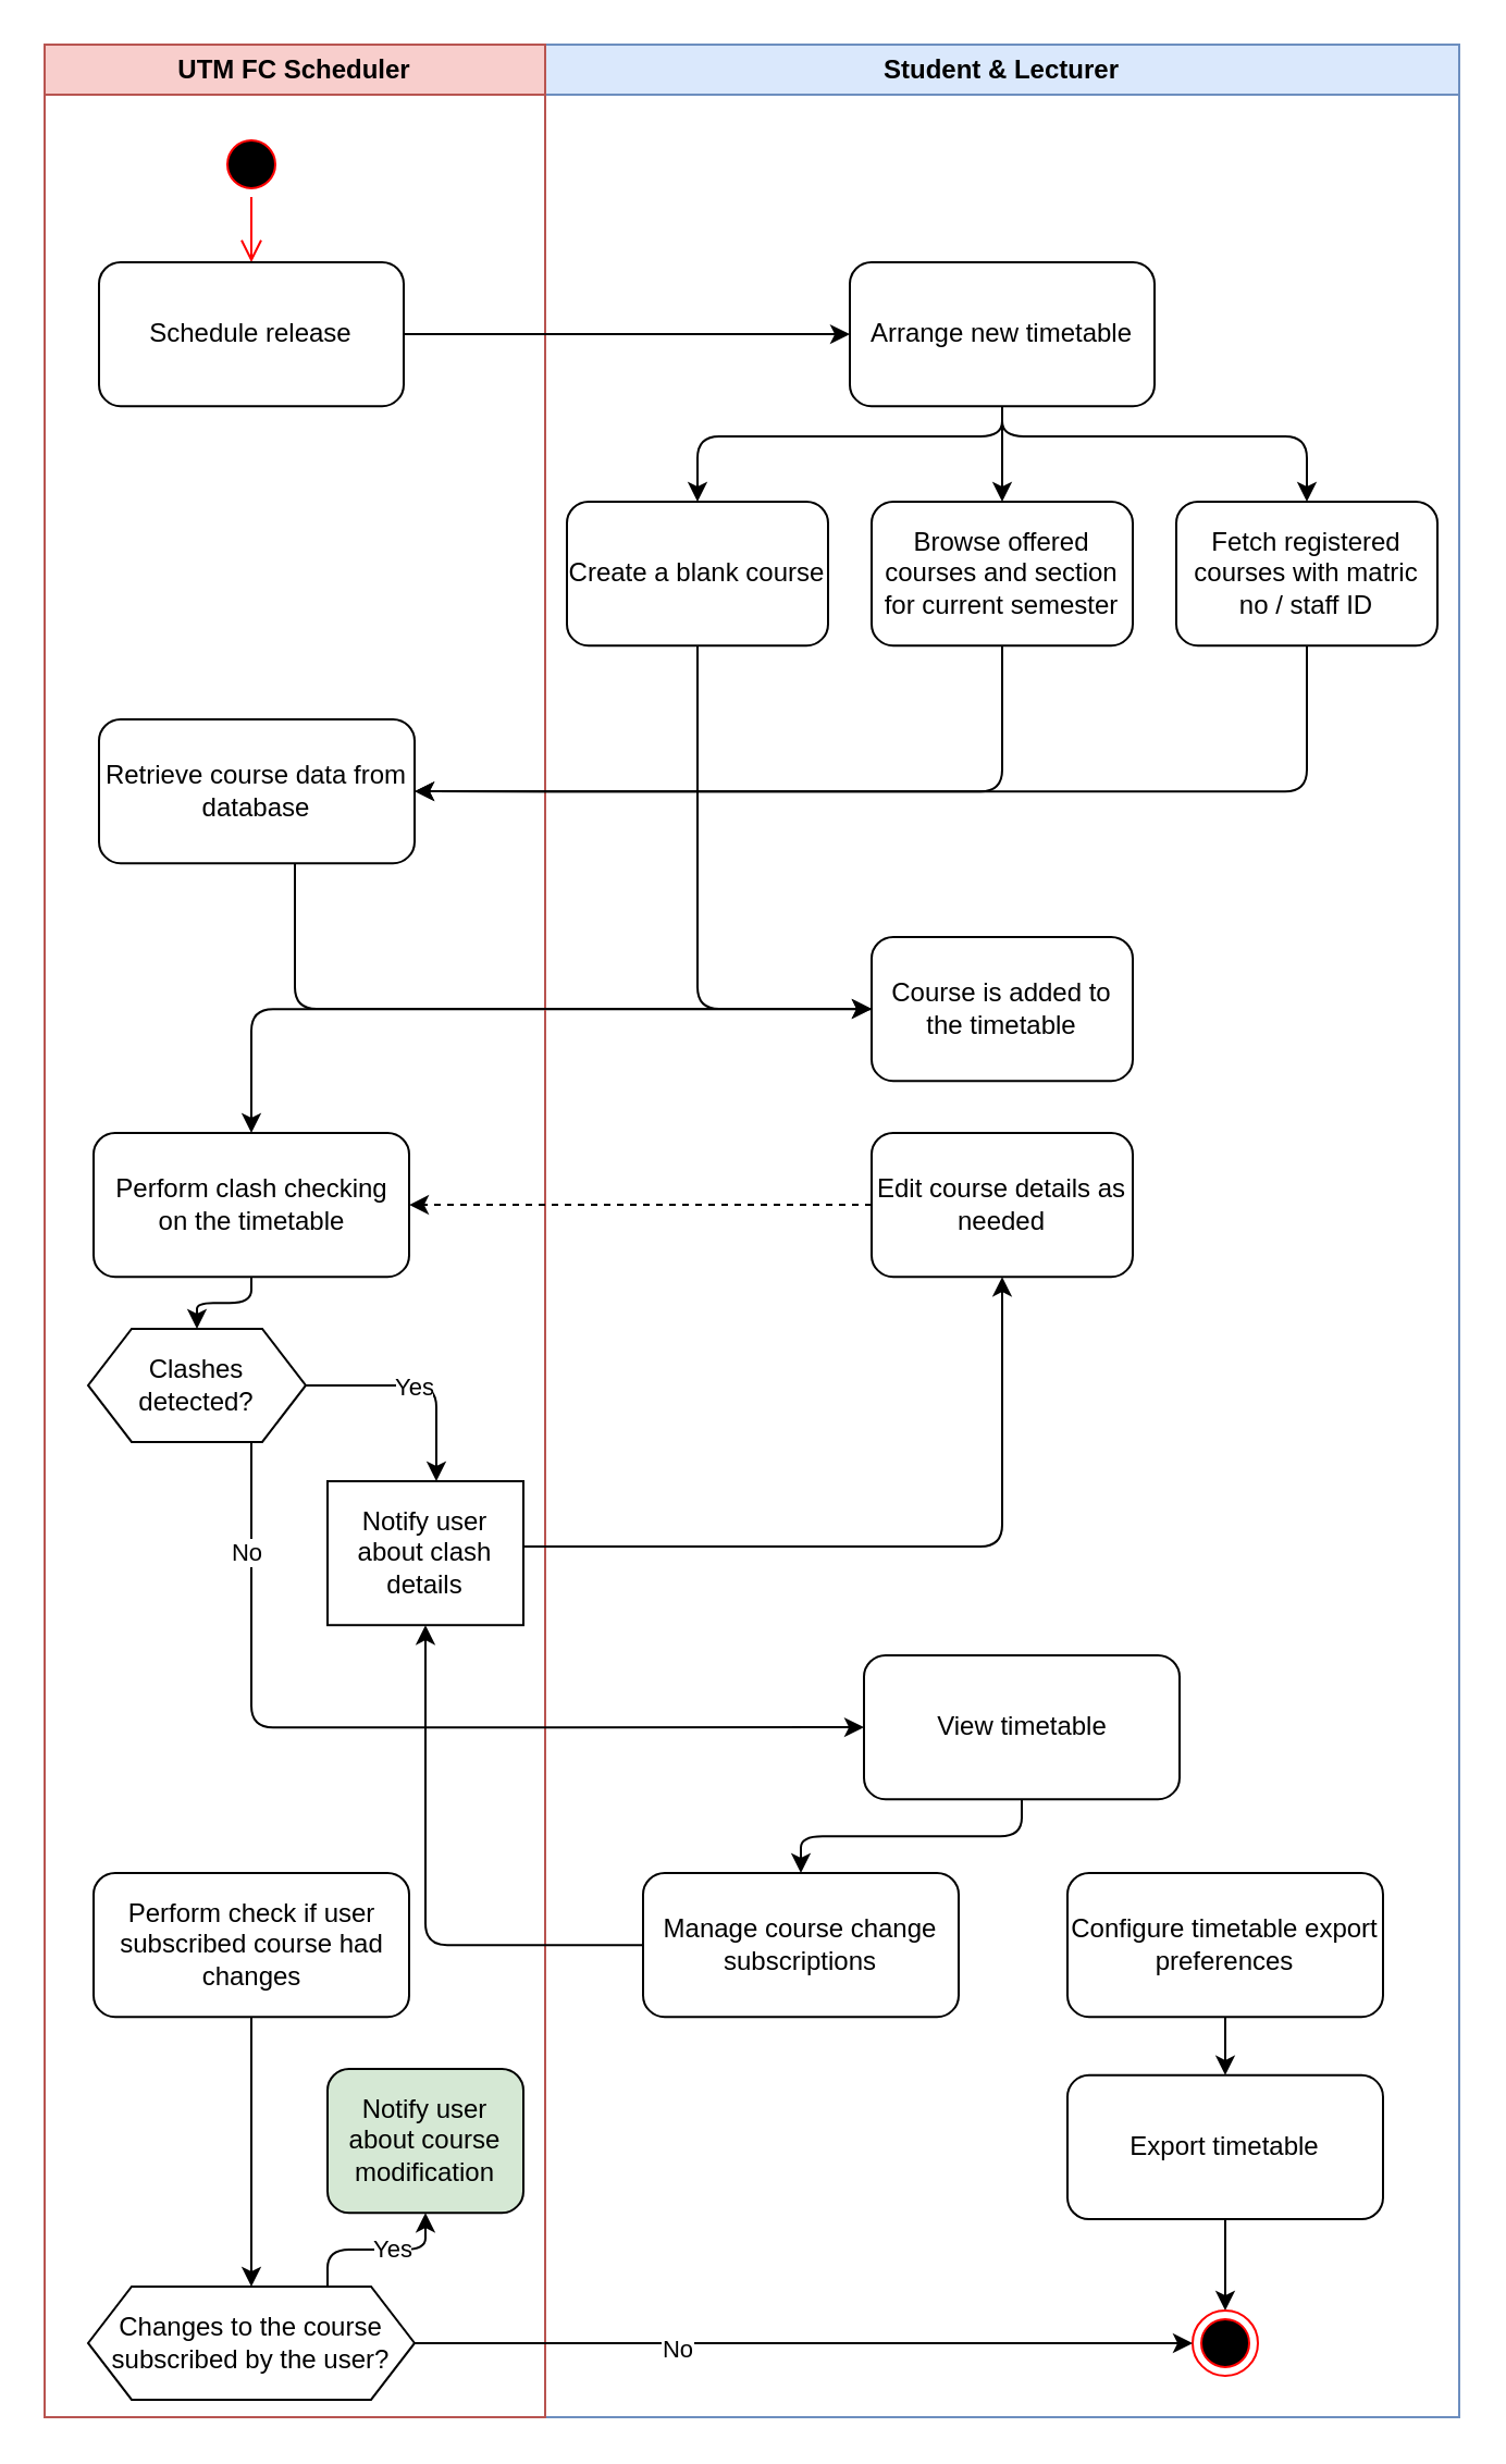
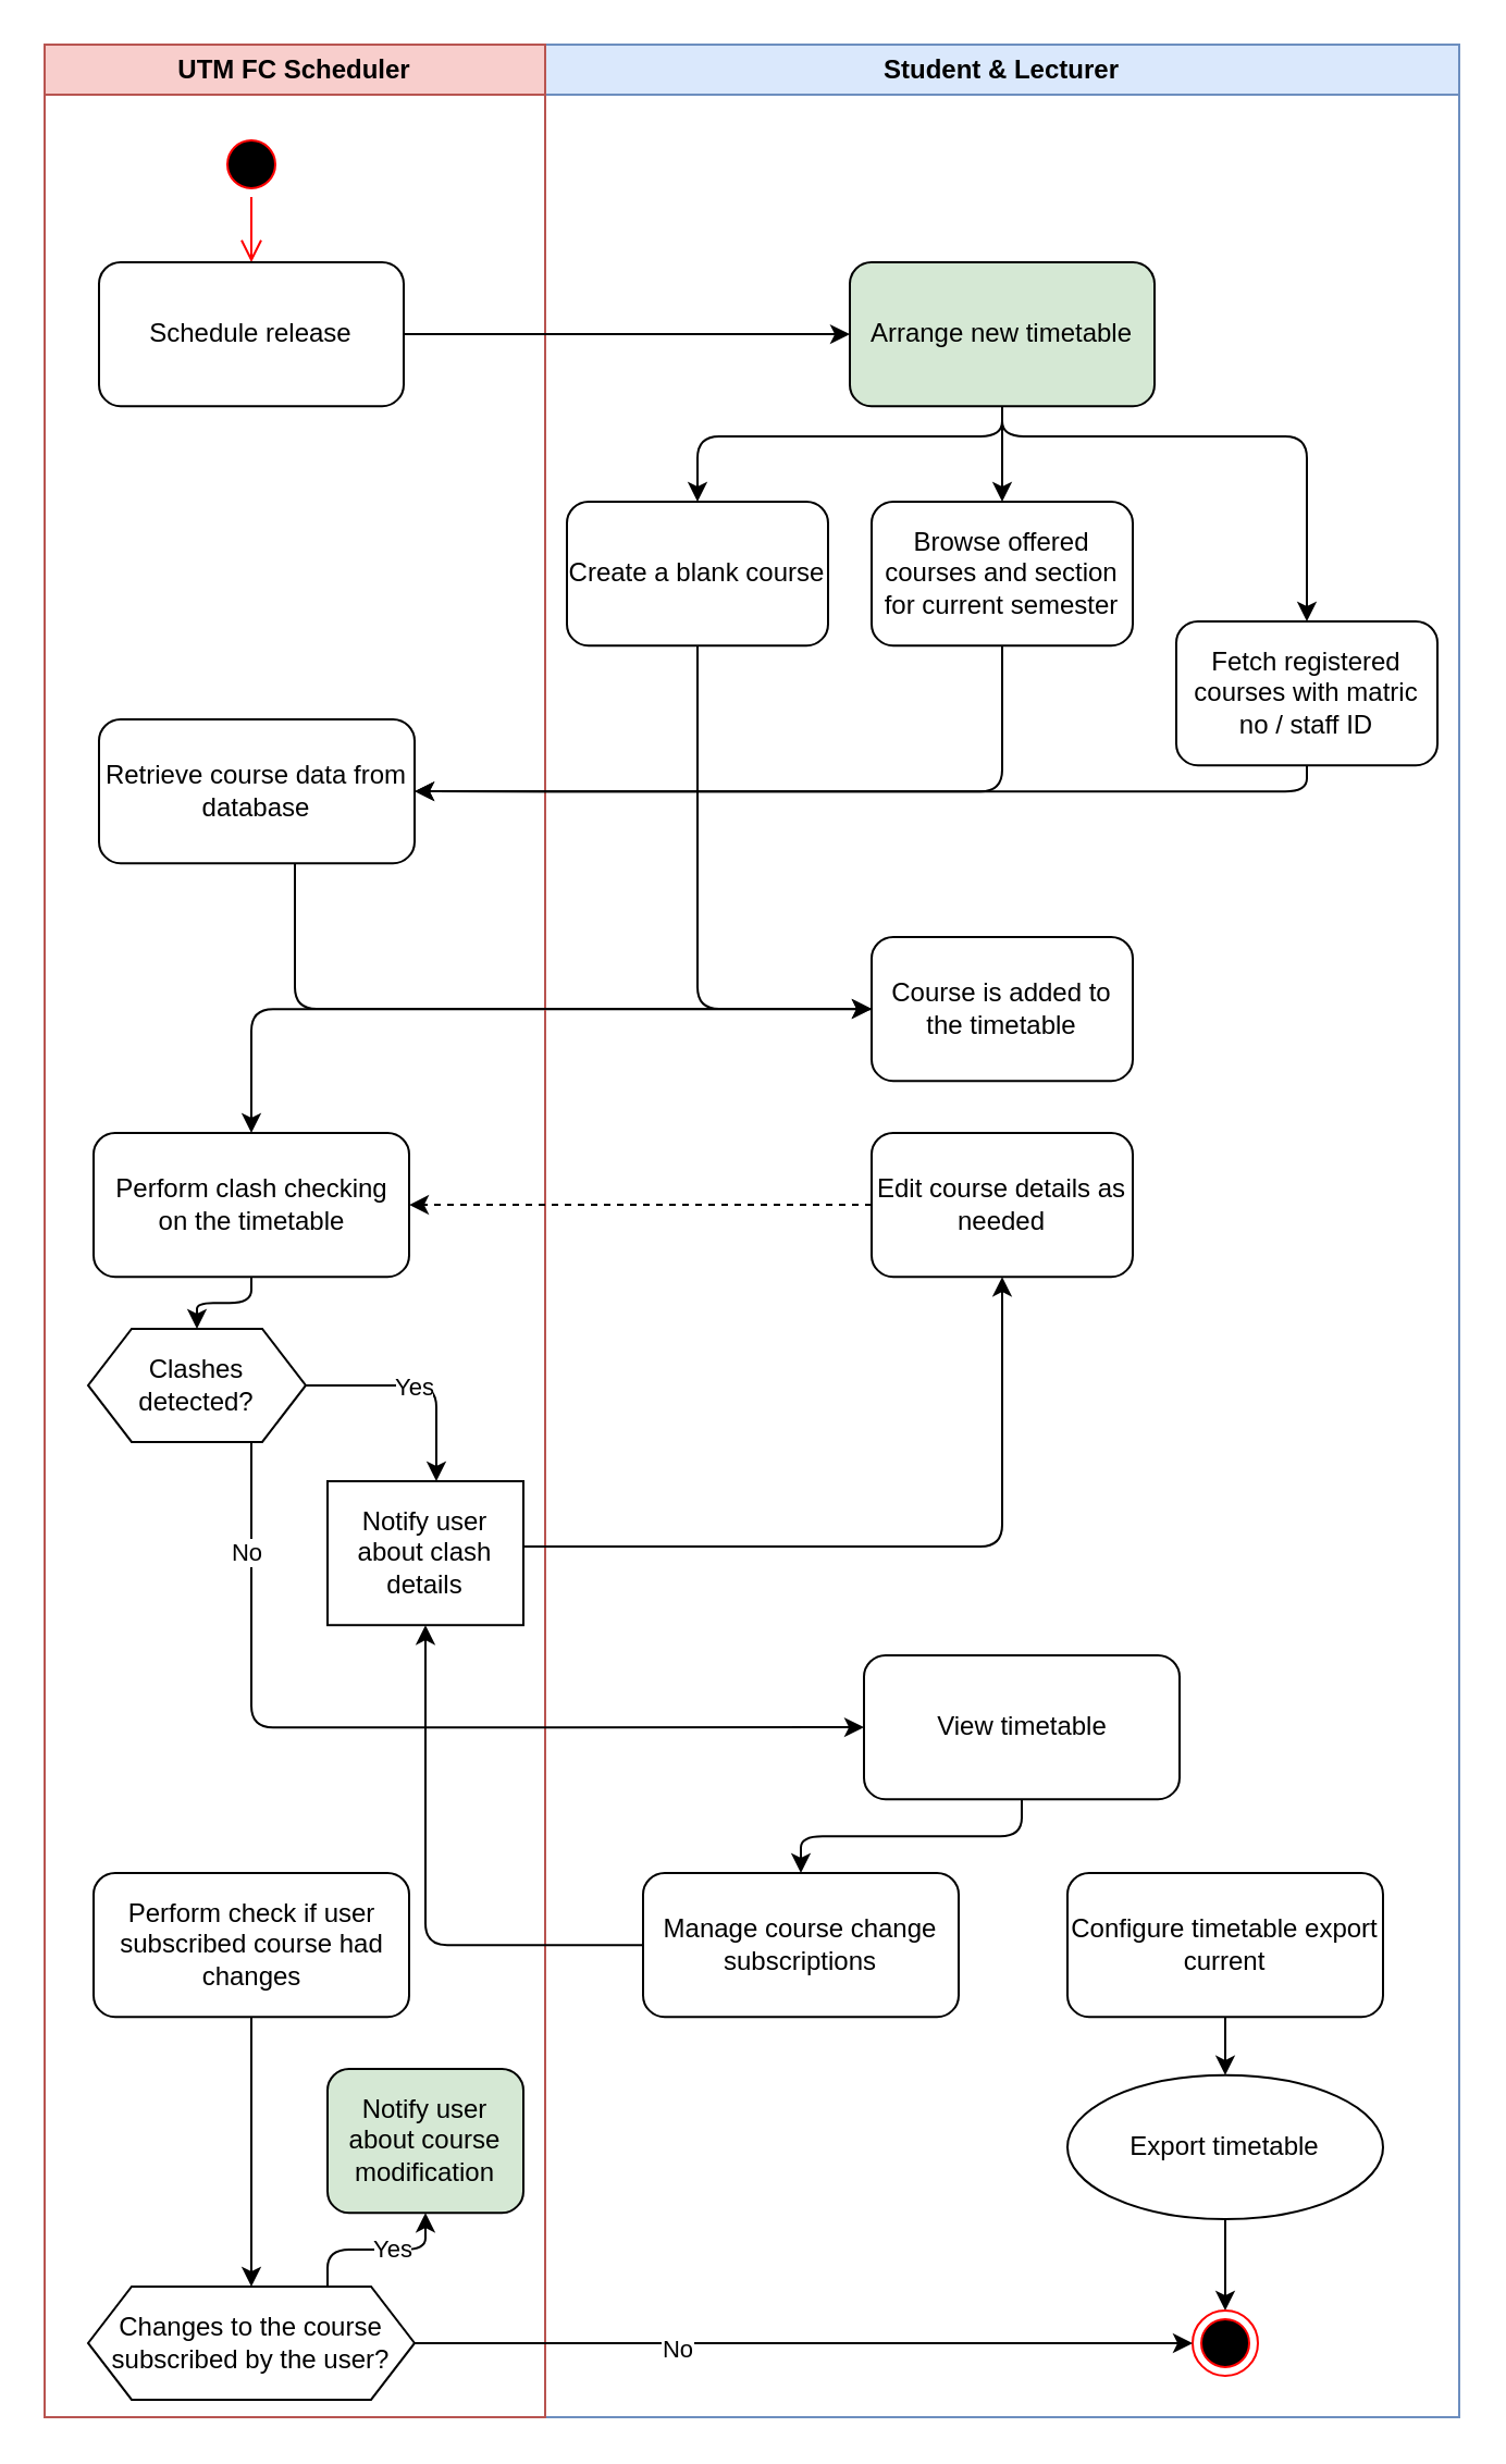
  <mxCell id="0" />
  <mxCell id="1" parent="0" />
  <mxCell id="2" value="Student &amp;amp; Lecturer" style="swimlane;whiteSpace=wrap;html=1;fillColor=#dae8fc;strokeColor=#6c8ebf;" parent="1" vertex="1"><mxGeometry x="250" y="20" width="420" height="1090" as="geometry" /></mxCell>
  <mxCell id="3" style="edgeStyle=orthogonalEdgeStyle;html=1;entryX=0.5;entryY=0;entryDx=0;entryDy=0;" parent="2" source="6" target="8" edge="1"><mxGeometry relative="1" as="geometry"><Array as="points"><mxPoint x="210" y="180" /><mxPoint x="70" y="180" /></Array></mxGeometry></mxCell>
  <mxCell id="4" style="edgeStyle=orthogonalEdgeStyle;html=1;entryX=0.5;entryY=0;entryDx=0;entryDy=0;" parent="2" source="6" target="9" edge="1"><mxGeometry relative="1" as="geometry" /></mxCell>
  <mxCell id="5" style="edgeStyle=orthogonalEdgeStyle;html=1;" parent="2" source="6" target="10" edge="1"><mxGeometry relative="1" as="geometry"><Array as="points"><mxPoint x="210" y="180" /><mxPoint x="350" y="180" /></Array></mxGeometry></mxCell>
- <mxCell id="6" value="Arrange new timetable" style="rounded=1;whiteSpace=wrap;html=1;" parent="2" vertex="1"><mxGeometry x="140" y="100.004" width="140" height="66.111" as="geometry" /></mxCell>
+ <mxCell id="6" value="Arrange new timetable" style="rounded=1;whiteSpace=wrap;html=1;fillColor=#d5e8d4;" parent="2" vertex="1"><mxGeometry x="140" y="100.004" width="140" height="66.111" as="geometry" /></mxCell>
  <mxCell id="7" style="edgeStyle=orthogonalEdgeStyle;html=1;" parent="2" source="8" target="12" edge="1"><mxGeometry relative="1" as="geometry"><Array as="points"><mxPoint x="70" y="443" /></Array></mxGeometry></mxCell>
  <mxCell id="8" value="Create a blank course" style="rounded=1;whiteSpace=wrap;html=1;" parent="2" vertex="1"><mxGeometry x="10" y="210" width="120" height="66.11" as="geometry" /></mxCell>
  <mxCell id="9" value="Browse offered courses and section for current semester" style="rounded=1;whiteSpace=wrap;html=1;" parent="2" vertex="1"><mxGeometry x="150" y="210" width="120" height="66.11" as="geometry" /></mxCell>
- <mxCell id="10" value="Fetch registered courses with matric no / staff ID" style="rounded=1;whiteSpace=wrap;html=1;" parent="2" vertex="1"><mxGeometry x="290" y="210" width="120" height="66.11" as="geometry" /></mxCell>
+ <mxCell id="10" value="Fetch registered courses with matric no / staff ID" style="rounded=1;whiteSpace=wrap;html=1;" parent="2" vertex="1"><mxGeometry x="290" y="265" width="120" height="66.11" as="geometry" /></mxCell>
  <mxCell id="11" style="edgeStyle=orthogonalEdgeStyle;html=1;" parent="2" source="12" target="28" edge="1"><mxGeometry relative="1" as="geometry" /></mxCell>
  <mxCell id="12" value="Course is added to the timetable" style="rounded=1;whiteSpace=wrap;html=1;" parent="2" vertex="1"><mxGeometry x="150" y="410" width="120" height="66.11" as="geometry" /></mxCell>
  <mxCell id="13" value="Edit course details as needed" style="rounded=1;whiteSpace=wrap;html=1;" parent="2" vertex="1"><mxGeometry x="150" y="500" width="120" height="66.11" as="geometry" /></mxCell>
  <mxCell id="14" style="edgeStyle=orthogonalEdgeStyle;html=1;" parent="2" source="15" target="17" edge="1"><mxGeometry relative="1" as="geometry" /></mxCell>
- <mxCell id="15" value="Configure timetable export preferences" style="rounded=1;whiteSpace=wrap;html=1;" parent="2" vertex="1"><mxGeometry x="240" y="840" width="145" height="66.11" as="geometry" /></mxCell>
+ <mxCell id="15" value="Configure timetable export current" style="rounded=1;whiteSpace=wrap;html=1;" parent="2" vertex="1"><mxGeometry x="240" y="840" width="145" height="66.11" as="geometry" /></mxCell>
  <mxCell id="16" style="edgeStyle=orthogonalEdgeStyle;html=1;entryX=0.5;entryY=0;entryDx=0;entryDy=0;" parent="2" source="17" target="20" edge="1"><mxGeometry relative="1" as="geometry" /></mxCell>
- <mxCell id="17" value="Export timetable" style="rounded=1;whiteSpace=wrap;html=1;" parent="2" vertex="1"><mxGeometry x="240" y="932.92" width="145" height="66.11" as="geometry" /></mxCell>
+ <mxCell id="17" value="Export timetable" style="ellipse;whiteSpace=wrap;html=1;" parent="2" vertex="1"><mxGeometry x="240" y="932.92" width="145" height="66.11" as="geometry" /></mxCell>
  <mxCell id="18" style="edgeStyle=orthogonalEdgeStyle;html=1;" parent="2" source="19" target="21" edge="1"><mxGeometry relative="1" as="geometry" /></mxCell>
  <mxCell id="19" value="View timetable" style="rounded=1;whiteSpace=wrap;html=1;" parent="2" vertex="1"><mxGeometry x="146.5" y="740" width="145" height="66.11" as="geometry" /></mxCell>
  <mxCell id="20" value="" style="ellipse;html=1;shape=endState;fillColor=#000000;strokeColor=#ff0000;" parent="2" vertex="1"><mxGeometry x="297.5" y="1040.97" width="30" height="30" as="geometry" /></mxCell>
  <mxCell id="21" value="Manage course change subscriptions" style="rounded=1;whiteSpace=wrap;html=1;" parent="2" vertex="1"><mxGeometry x="45" y="840" width="145" height="66.11" as="geometry" /></mxCell>
  <mxCell id="22" value="UTM FC Scheduler" style="swimlane;whiteSpace=wrap;html=1;fillColor=#f8cecc;strokeColor=#b85450;" parent="1" vertex="1"><mxGeometry x="20" y="20" width="230" height="1090" as="geometry" /></mxCell>
  <mxCell id="23" value="" style="ellipse;html=1;shape=startState;fillColor=#000000;strokeColor=#ff0000;" parent="22" vertex="1"><mxGeometry x="80" y="40" width="30" height="30" as="geometry" /></mxCell>
  <mxCell id="24" value="" style="edgeStyle=orthogonalEdgeStyle;html=1;verticalAlign=bottom;endArrow=open;endSize=8;strokeColor=#ff0000;entryX=0.5;entryY=0;entryDx=0;entryDy=0;" parent="22" source="23" target="25" edge="1"><mxGeometry relative="1" as="geometry"><mxPoint x="115" y="100" as="targetPoint" /></mxGeometry></mxCell>
  <mxCell id="25" value="Schedule release" style="rounded=1;whiteSpace=wrap;html=1;" parent="22" vertex="1"><mxGeometry x="25" y="100.004" width="140" height="66.111" as="geometry" /></mxCell>
  <mxCell id="26" value="Retrieve course data from database" style="rounded=1;whiteSpace=wrap;html=1;" parent="22" vertex="1"><mxGeometry x="25" y="310" width="145" height="66.11" as="geometry" /></mxCell>
  <mxCell id="27" style="edgeStyle=orthogonalEdgeStyle;html=1;" parent="22" source="28" target="31" edge="1"><mxGeometry relative="1" as="geometry" /></mxCell>
  <mxCell id="28" value="Perform clash checking &lt;br&gt;on the timetable" style="rounded=1;whiteSpace=wrap;html=1;" parent="22" vertex="1"><mxGeometry x="22.5" y="500" width="145" height="66.11" as="geometry" /></mxCell>
  <mxCell id="29" style="edgeStyle=orthogonalEdgeStyle;html=1;" parent="22" source="31" target="32" edge="1"><mxGeometry relative="1" as="geometry"><Array as="points"><mxPoint x="180" y="616" /></Array></mxGeometry></mxCell>
  <mxCell id="30" value="Yes" style="edgeLabel;html=1;align=center;verticalAlign=middle;resizable=0;points=[];" parent="29" vertex="1" connectable="0"><mxGeometry x="-0.047" relative="1" as="geometry"><mxPoint as="offset" /></mxGeometry></mxCell>
  <mxCell id="31" value="Clashes detected?" style="shape=hexagon;perimeter=hexagonPerimeter2;whiteSpace=wrap;html=1;fixedSize=1;" parent="22" vertex="1"><mxGeometry x="20" y="590" width="100" height="51.94" as="geometry" /></mxCell>
  <mxCell id="32" value="Notify user about clash details" style="whiteSpace=wrap;html=1;rounded=0;" parent="22" vertex="1"><mxGeometry x="130" y="660" width="90" height="66.11" as="geometry" /></mxCell>
  <mxCell id="33" style="edgeStyle=orthogonalEdgeStyle;html=1;" parent="22" source="35" target="38" edge="1"><mxGeometry relative="1" as="geometry"><Array as="points"><mxPoint x="130" y="1013" /><mxPoint x="175" y="1013" /></Array></mxGeometry></mxCell>
  <mxCell id="34" value="Yes" style="edgeLabel;html=1;align=center;verticalAlign=middle;resizable=0;points=[];" parent="33" vertex="1" connectable="0"><mxGeometry x="0.156" y="1" relative="1" as="geometry"><mxPoint as="offset" /></mxGeometry></mxCell>
  <mxCell id="35" value="Changes to the course subscribed by the user?" style="shape=hexagon;perimeter=hexagonPerimeter2;whiteSpace=wrap;html=1;fixedSize=1;" parent="22" vertex="1"><mxGeometry x="20" y="1030" width="150" height="51.94" as="geometry" /></mxCell>
  <mxCell id="36" style="edgeStyle=orthogonalEdgeStyle;html=1;" parent="22" source="37" target="35" edge="1"><mxGeometry relative="1" as="geometry" /></mxCell>
  <mxCell id="37" value="Perform check if user subscribed course had changes" style="rounded=1;whiteSpace=wrap;html=1;" parent="22" vertex="1"><mxGeometry x="22.5" y="840" width="145" height="66.11" as="geometry" /></mxCell>
  <mxCell id="38" value="Notify user about course modification" style="rounded=1;whiteSpace=wrap;html=1;fillColor=#d5e8d4;" parent="22" vertex="1"><mxGeometry x="130" y="930" width="90" height="66.11" as="geometry" /></mxCell>
  <mxCell id="39" style="edgeStyle=none;html=1;" parent="1" source="25" target="6" edge="1"><mxGeometry relative="1" as="geometry" /></mxCell>
  <mxCell id="40" style="edgeStyle=orthogonalEdgeStyle;html=1;entryX=1;entryY=0.5;entryDx=0;entryDy=0;" parent="1" source="9" target="26" edge="1"><mxGeometry relative="1" as="geometry"><Array as="points"><mxPoint x="460" y="363" /></Array></mxGeometry></mxCell>
  <mxCell id="41" style="edgeStyle=orthogonalEdgeStyle;html=1;entryX=1;entryY=0.5;entryDx=0;entryDy=0;" parent="1" source="10" target="26" edge="1"><mxGeometry relative="1" as="geometry"><Array as="points"><mxPoint x="600" y="363" /></Array></mxGeometry></mxCell>
  <mxCell id="42" style="edgeStyle=orthogonalEdgeStyle;html=1;" parent="1" source="26" target="12" edge="1"><mxGeometry relative="1" as="geometry"><Array as="points"><mxPoint x="135" y="463" /></Array></mxGeometry></mxCell>
  <mxCell id="43" style="edgeStyle=orthogonalEdgeStyle;html=1;dashed=1;" parent="1" source="13" target="28" edge="1"><mxGeometry relative="1" as="geometry" /></mxCell>
  <mxCell id="44" style="edgeStyle=orthogonalEdgeStyle;html=1;" parent="1" source="32" target="13" edge="1"><mxGeometry relative="1" as="geometry"><Array as="points"><mxPoint x="460" y="710" /></Array></mxGeometry></mxCell>
  <mxCell id="45" style="edgeStyle=orthogonalEdgeStyle;html=1;entryX=0;entryY=0.5;entryDx=0;entryDy=0;" parent="1" source="31" target="19" edge="1"><mxGeometry relative="1" as="geometry"><Array as="points"><mxPoint x="115" y="793" /></Array></mxGeometry></mxCell>
  <mxCell id="46" value="No" style="edgeLabel;html=1;align=center;verticalAlign=middle;resizable=0;points=[];" parent="45" vertex="1" connectable="0"><mxGeometry x="-0.752" y="-3" relative="1" as="geometry"><mxPoint as="offset" /></mxGeometry></mxCell>
  <mxCell id="47" style="edgeStyle=orthogonalEdgeStyle;html=1;" parent="1" source="21" target="32" edge="1"><mxGeometry relative="1" as="geometry" /></mxCell>
  <mxCell id="48" style="edgeStyle=orthogonalEdgeStyle;html=1;" parent="1" source="35" target="20" edge="1"><mxGeometry relative="1" as="geometry" /></mxCell>
  <mxCell id="49" value="No" style="edgeLabel;html=1;align=center;verticalAlign=middle;resizable=0;points=[];" parent="48" vertex="1" connectable="0"><mxGeometry x="-0.321" y="-2" relative="1" as="geometry"><mxPoint as="offset" /></mxGeometry></mxCell>
